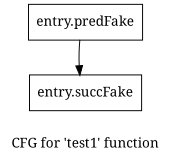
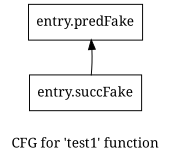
  digraph {
    label="CFG for 'test1' function"
    fontname="Noto Serif"
    node [filename="../../../../example.cpp" linenumber=14 shape=record fontname="Noto Serif"]
    n1 [label="{entry.predFake}"]
    n2 [label="{entry.succFake}"]
-   n1 -> n2 [filename="../../../../example.cpp" fontname="Noto Serif"]
+   n2 -> n1 [filename="../../../../example.cpp" fontname="Noto Serif"]
  }
